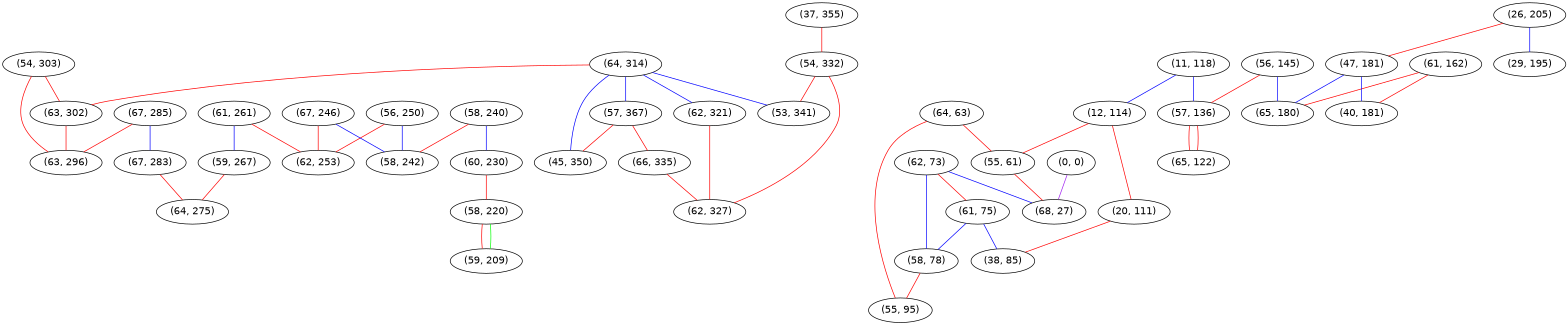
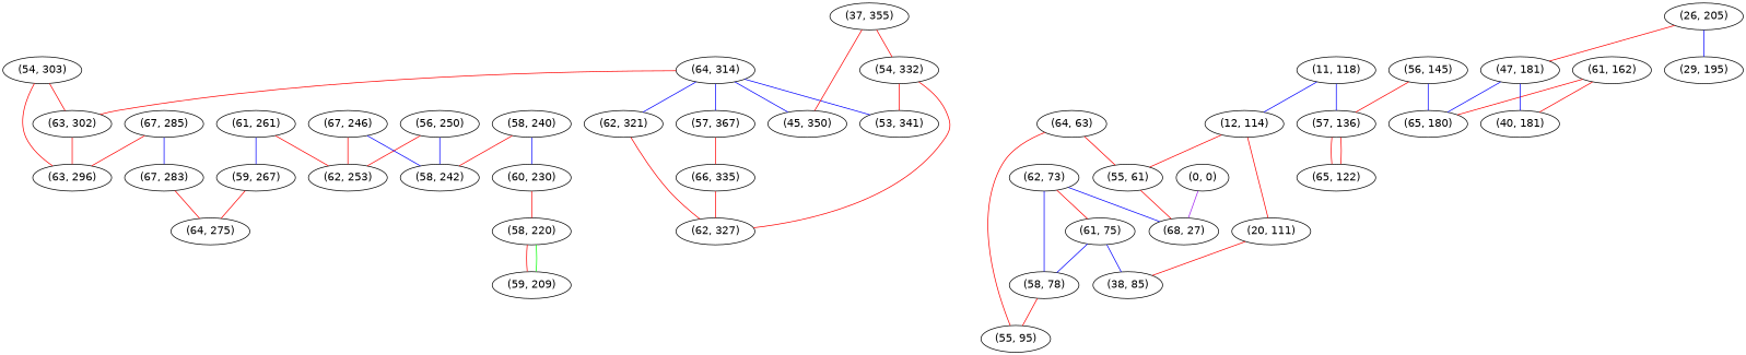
  graph {
    fontname="DejaVu Sans"
    node [fontname="DejaVu Sans"]
    edge [color=red fontname="DejaVu Sans" weight=1]
    "(54, 303)"
    "(63, 302)"
    "(63, 296)"
    "(64, 314)"
    "(62, 321)"
    "(57, 367)"
    "(53, 341)"
    "(45, 350)"
    "(62, 327)"
    "(66, 335)"
    "(62, 73)"
    "(61, 75)"
    "(68, 27)"
    "(58, 78)"
    "(38, 85)"
    "(55, 95)"
    "(56, 250)"
    "(62, 253)"
    "(58, 242)"
    "(11, 118)"
    "(12, 114)"
    "(57, 136)"
    "(55, 61)"
    "(20, 111)"
    "(65, 122)"
    "(61, 162)"
    "(65, 180)"
    "(40, 181)"
    "(64, 63)"
    "(58, 240)"
    "(60, 230)"
    "(58, 220)"
    "(26, 205)"
    "(47, 181)"
    "(29, 195)"
    "(56, 145)"
    "(61, 261)"
    "(59, 267)"
    "(64, 275)"
    "(37, 355)"
    "(54, 332)"
    "(59, 209)"
    "(0, 0)"
    "(67, 246)"
    "(67, 285)"
    "(67, 283)"
    "(54, 303)" -- "(63, 302)"
    "(54, 303)" -- "(63, 296)"
    "(63, 302)" -- "(63, 296)"
    "(64, 314)" -- "(63, 302)"
    "(64, 314)" -- "(62, 321)" [color=blue weight=3]
    "(64, 314)" -- "(57, 367)" [color=blue weight=3]
    "(64, 314)" -- "(53, 341)" [color=blue weight=3]
    "(64, 314)" -- "(45, 350)" [color=blue weight=3]
    "(62, 321)" -- "(62, 327)"
    "(57, 367)" -- "(66, 335)"
    "(66, 335)" -- "(62, 327)"
    "(62, 73)" -- "(61, 75)"
    "(62, 73)" -- "(68, 27)" [color=blue weight=3]
    "(62, 73)" -- "(58, 78)" [color=blue weight=3]
    "(61, 75)" -- "(58, 78)" [color=blue weight=3]
    "(61, 75)" -- "(38, 85)" [color=blue weight=3]
    "(58, 78)" -- "(55, 95)"
    "(56, 250)" -- "(62, 253)"
    "(56, 250)" -- "(58, 242)" [color=blue weight=3]
    "(11, 118)" -- "(12, 114)" [color=blue]
    "(11, 118)" -- "(57, 136)" [color=blue weight=3]
    "(12, 114)" -- "(55, 61)"
    "(12, 114)" -- "(20, 111)"
    "(57, 136)" -- "(65, 122)"
    "(57, 136)" -- "(65, 122)"
    "(55, 61)" -- "(68, 27)"
    "(20, 111)" -- "(38, 85)"
    "(61, 162)" -- "(65, 180)"
    "(61, 162)" -- "(40, 181)"
    "(64, 63)" -- "(55, 95)"
    "(64, 63)" -- "(55, 61)"
    "(58, 240)" -- "(58, 242)"
    "(58, 240)" -- "(60, 230)" [color=blue weight=3]
    "(60, 230)" -- "(58, 220)"
    "(58, 220)" -- "(59, 209)"
    "(58, 220)" -- "(59, 209)" [color=green weight=2]
    "(26, 205)" -- "(47, 181)"
    "(26, 205)" -- "(29, 195)" [color=blue weight=3]
    "(47, 181)" -- "(65, 180)" [color=blue weight=3]
    "(47, 181)" -- "(40, 181)" [color=blue weight=3]
    "(56, 145)" -- "(57, 136)"
    "(56, 145)" -- "(65, 180)" [color=blue weight=3]
    "(61, 261)" -- "(62, 253)"
    "(61, 261)" -- "(59, 267)" [color=blue weight=3]
    "(59, 267)" -- "(64, 275)"
-   "(57, 367)" -- "(45, 350)"
+   "(37, 355)" -- "(45, 350)"
    "(37, 355)" -- "(54, 332)"
    "(54, 332)" -- "(53, 341)"
    "(54, 332)" -- "(62, 327)"
    "(0, 0)" -- "(68, 27)" [color=purple weight=4]
    "(67, 246)" -- "(62, 253)"
    "(67, 246)" -- "(58, 242)" [color=blue weight=3]
    "(67, 285)" -- "(63, 296)"
    "(67, 285)" -- "(67, 283)" [color=blue weight=3]
    "(67, 283)" -- "(64, 275)"
  }
